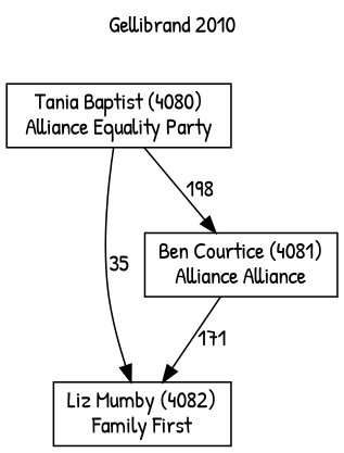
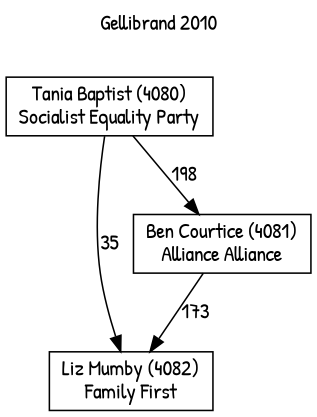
  digraph {
    fontname="Patrick Hand"
    label="Gellibrand 2010"
    labelloc=t
    mclimit=10
    node [fontname="Patrick Hand" shape=box]
    edge [fontname="Patrick Hand"]
    n1 [label="Liz Mumby (4082)\nFamily First"]
    n2 [label="Ben Courtice (4081)\nAlliance Alliance"]
-   n3 [label="Tania Baptist (4080)\nAlliance Equality Party"]
-   n2 -> n1 [label=171]
+   n3 [label="Tania Baptist (4080)\nSocialist Equality Party"]
+   n2 -> n1 [label=173]
    n3 -> n1 [label=35]
    n3 -> n2 [label=198]
  }
